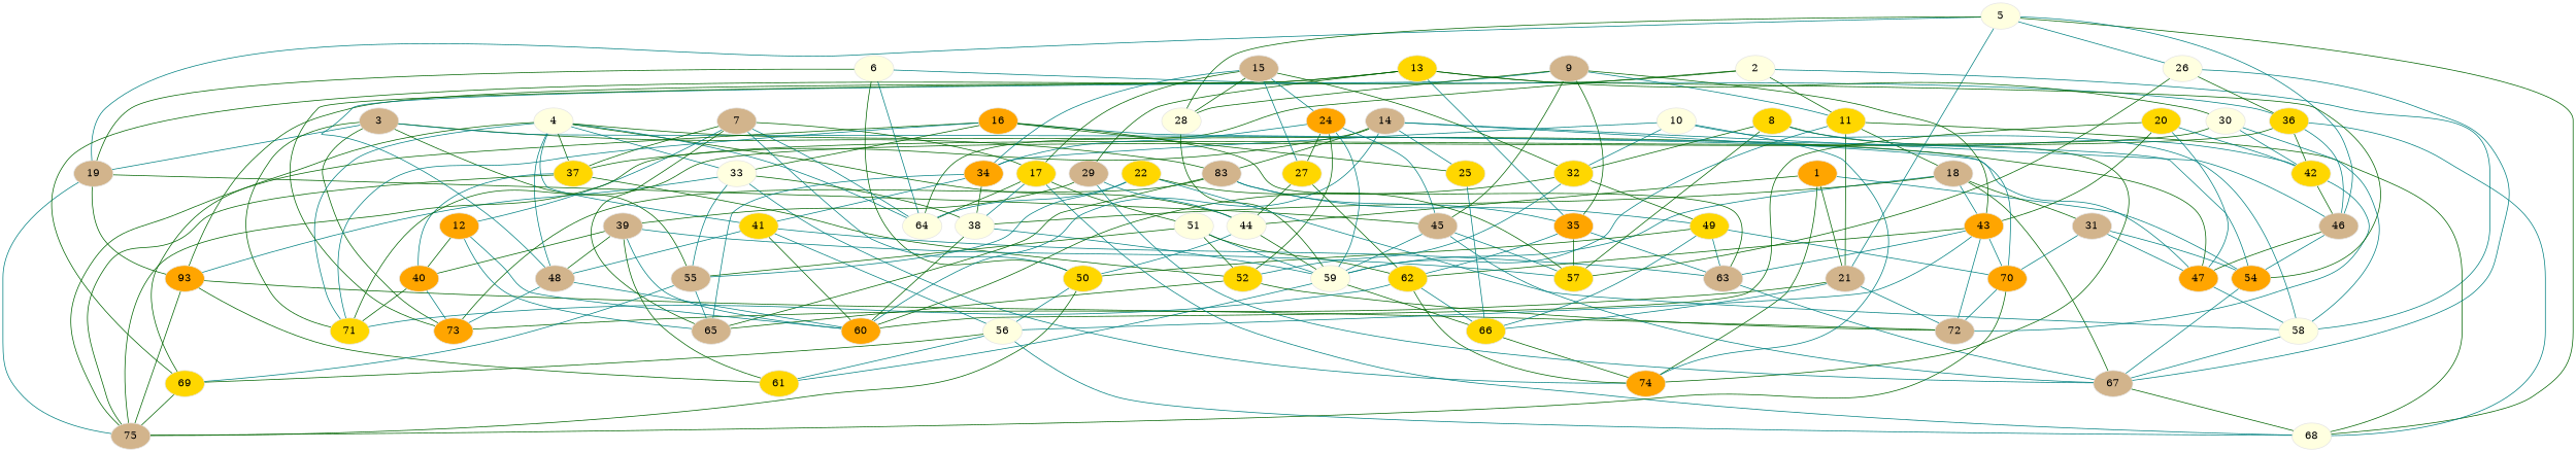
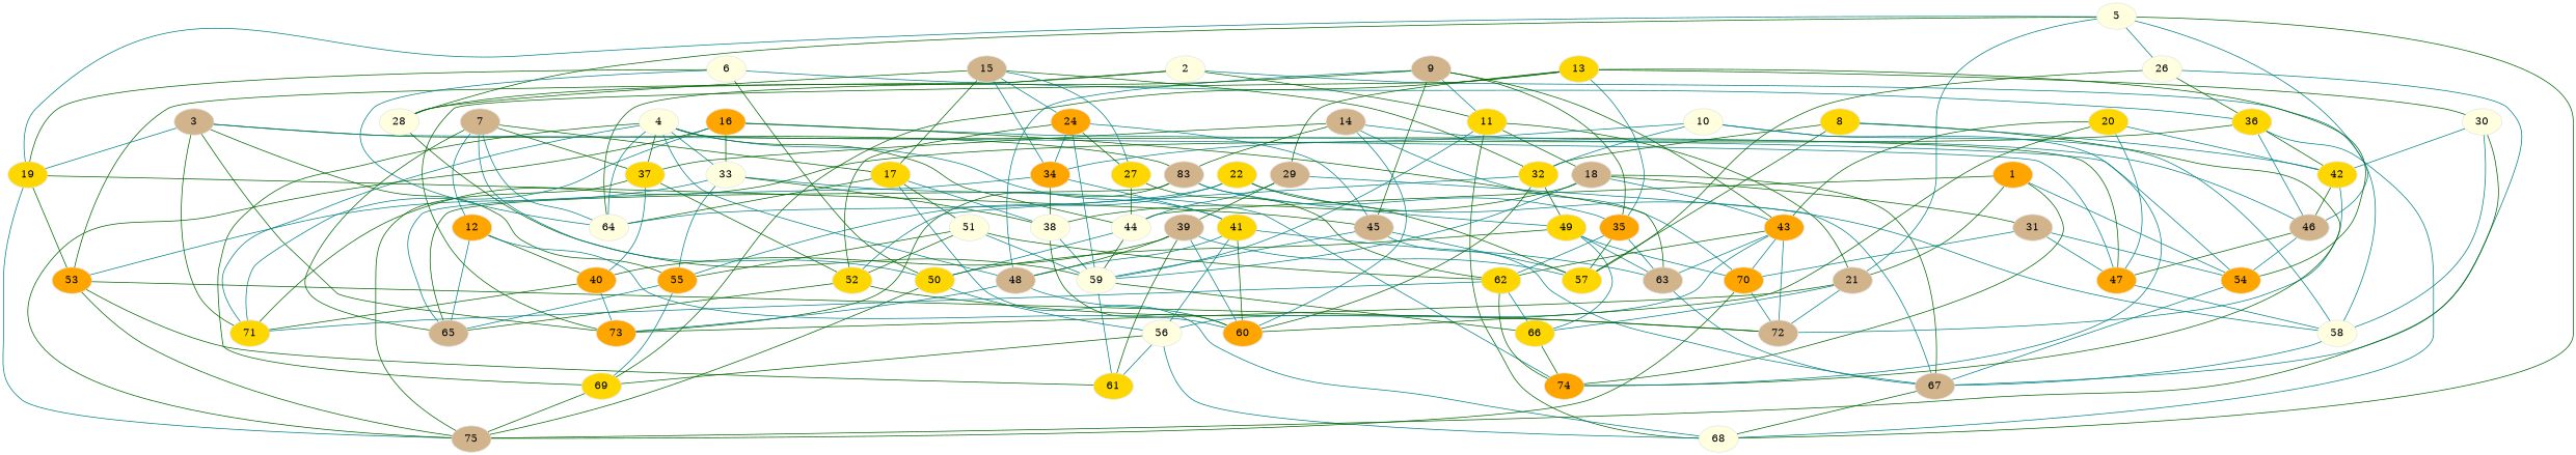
  graph {
    node [color=gray90 fillcolor=gold style=filled]
    edge [color=teal weight=1.0]
    1 [fillcolor=orange]
    21 [fillcolor=tan]
    44 [fillcolor=lightyellow]
    54 [fillcolor=orange]
    74 [fillcolor=orange]
    73 [fillcolor=orange]
    66
    72 [fillcolor=tan]
    50
    59 [fillcolor=lightyellow]
    67 [fillcolor=tan]
    2 [fillcolor=lightyellow]
    11
-   53 [fillcolor=orange label=93]
+   53 [fillcolor=orange]
    58 [fillcolor=lightyellow]
    64 [fillcolor=lightyellow]
    68 [fillcolor=lightyellow]
    18 [fillcolor=tan]
    75 [fillcolor=tan]
    61
    3 [fillcolor=tan]
-   19 [fillcolor=tan]
+   19
    n23 [fillcolor=tan label=83]
    47 [fillcolor=orange]
-   55 [fillcolor=tan]
+   55 [fillcolor=orange]
    71
    45 [fillcolor=tan]
    65 [fillcolor=tan]
    35 [fillcolor=orange]
    49
    69
    4 [fillcolor=lightyellow]
    33 [fillcolor=lightyellow]
    37
    41
    48 [fillcolor=tan]
    38 [fillcolor=lightyellow]
    40 [fillcolor=orange]
    52
    60 [fillcolor=orange]
    63 [fillcolor=tan]
    56 [fillcolor=lightyellow]
    5 [fillcolor=lightyellow]
    26 [fillcolor=lightyellow]
    28 [fillcolor=lightyellow]
    46 [fillcolor=tan]
    36
    57
    6 [fillcolor=lightyellow]
    42
    7 [fillcolor=tan]
    12 [fillcolor=orange]
    17
    51 [fillcolor=lightyellow]
    8
    32
    9 [fillcolor=tan]
    43 [fillcolor=orange]
    62
    70 [fillcolor=orange]
    10 [fillcolor=lightyellow]
    34 [fillcolor=orange]
    31 [fillcolor=tan]
    13
    29 [fillcolor=tan]
    30 [fillcolor=lightyellow]
    39 [fillcolor=tan]
    14 [fillcolor=tan]
-   25
    15 [fillcolor=tan]
    24 [fillcolor=orange]
    27
    16 [fillcolor=orange]
    20
    22
    1 -- 21 [color=darkgreen]
    1 -- 44 [color=darkgreen]
    1 -- 54
    1 -- 74 [color=darkgreen]
    21 -- 73 [color=darkgreen]
    21 -- 66
    21 -- 72
    44 -- 50
    44 -- 59 [color=darkgreen]
    54 -- 67
    66 -- 74 [color=darkgreen]
    50 -- 75 [color=darkgreen]
    50 -- 56
    59 -- 66 [color=darkgreen]
    59 -- 61
    67 -- 68 [color=darkgreen]
    2 -- 11 [color=darkgreen]
    2 -- 53 [color=darkgreen]
    2 -- 58
    2 -- 64 [color=darkgreen]
    11 -- 21 [color=darkgreen]
    11 -- 59
    11 -- 68 [color=darkgreen]
    11 -- 18 [color=darkgreen]
    53 -- 72 [color=darkgreen]
    53 -- 75 [color=darkgreen]
    53 -- 61 [color=darkgreen]
    58 -- 67
    18 -- 59
    18 -- 67 [color=darkgreen]
    18 -- 38 [color=darkgreen]
    18 -- 43
    18 -- 31 [color=darkgreen]
    3 -- 73 [color=darkgreen]
    3 -- 19
    3 -- n23 [color=darkgreen]
    3 -- 47
    3 -- 55 [color=darkgreen]
    3 -- 71 [color=darkgreen]
    19 -- 53 [color=darkgreen]
    19 -- 75
    19 -- 45 [color=darkgreen]
    n23 -- 73 [color=darkgreen]
    n23 -- 65 [color=darkgreen]
    n23 -- 35
    n23 -- 49
    47 -- 58
    55 -- 65
    55 -- 69
    45 -- 59
    45 -- 67
    45 -- 57
    35 -- 63
    35 -- 57 [color=darkgreen]
    35 -- 62
    49 -- 66
    49 -- 50 [color=darkgreen]
    49 -- 63
    49 -- 70
    69 -- 75 [color=darkgreen]
    4 -- 44 [color=darkgreen]
    4 -- 64
    4 -- 47 [color=darkgreen]
    4 -- 71
    4 -- 69 [color=darkgreen weight=2.0]
    4 -- 33
    4 -- 37 [color=darkgreen]
    4 -- 41
    4 -- 48
    33 -- 74
    33 -- 53
    33 -- 55
    33 -- 38 [color=darkgreen]
    37 -- 75 [color=darkgreen]
    37 -- 40
    37 -- 52 [color=darkgreen]
    41 -- 48
    41 -- 60 [color=darkgreen]
    41 -- 63
    41 -- 56
    48 -- 73
    48 -- 60
    38 -- 59
    38 -- 60 [color=darkgreen]
    40 -- 73
    40 -- 71 [color=darkgreen]
    52 -- 72 [color=darkgreen]
    52 -- 65 [color=darkgreen]
    63 -- 67
    56 -- 68
    56 -- 61
    56 -- 69 [color=darkgreen]
    5 -- 21
    5 -- 68 [color=darkgreen]
    5 -- 19
    5 -- 26
    5 -- 28 [color=darkgreen]
    5 -- 46
    26 -- 67
    26 -- 36 [color=darkgreen]
    26 -- 57 [color=darkgreen]
    28 -- 59 [color=darkgreen]
    46 -- 54
    46 -- 47 [color=darkgreen]
    36 -- 68
    36 -- 71 [color=darkgreen]
    36 -- 46
    36 -- 42 [color=darkgreen]
    6 -- 50 [color=darkgreen]
    6 -- 64
    6 -- 19 [color=darkgreen]
    6 -- 36
    42 -- 72
    42 -- 46 [color=darkgreen]
    7 -- 50
    7 -- 64
    7 -- 65 [color=darkgreen]
    7 -- 37 [color=darkgreen]
    7 -- 12
    7 -- 17 [color=darkgreen]
    12 -- 65
    12 -- 40 [color=darkgreen]
    12 -- 60
    17 -- 64 [color=darkgreen]
    17 -- 68
    17 -- 38
    17 -- 51 [color=darkgreen]
    51 -- 59
    51 -- 55 [color=darkgreen]
    51 -- 52 [color=darkgreen]
    51 -- 62 [color=darkgreen weight=2.0]
    8 -- 74 [color=darkgreen]
    8 -- 57 [color=darkgreen]
    8 -- 42
    8 -- 32 [color=darkgreen]
    32 -- 49 [color=darkgreen]
    32 -- 52
    32 -- 60 [color=darkgreen]
    9 -- 11
    9 -- 45 [color=darkgreen]
    9 -- 35 [color=darkgreen]
    9 -- 48
    9 -- 28 [color=darkgreen]
    9 -- 43 [color=darkgreen]
    43 -- 72
    43 -- 63
    43 -- 56
    43 -- 62 [color=darkgreen]
    43 -- 70
    62 -- 74 [color=darkgreen]
    62 -- 66
    62 -- 71
    70 -- 72
    70 -- 75 [color=darkgreen]
    10 -- 74
    10 -- 58
    10 -- 32
    10 -- 34
    34 -- 65
    34 -- 41
    34 -- 38 [color=darkgreen]
    31 -- 54
    31 -- 47
    31 -- 70
    13 -- 54 [color=darkgreen]
    13 -- 73 [color=darkgreen]
    13 -- 35
    13 -- 69 [color=darkgreen]
    13 -- 29 [color=darkgreen]
    13 -- 30 [color=darkgreen]
    29 -- 44
    29 -- 67
    29 -- 39 [color=darkgreen]
    30 -- 58
    30 -- 75 [color=darkgreen]
    30 -- 42
    39 -- 61 [color=darkgreen]
    39 -- 48 [color=darkgreen]
    39 -- 40 [color=darkgreen]
    39 -- 60
    39 -- 57
    14 -- n23 [color=darkgreen]
    14 -- 37 [color=darkgreen]
    14 -- 60
    14 -- 46
    14 -- 70
-   14 -- 25
-   25 -- 66
    15 -- 28 [color=darkgreen]
    15 -- 17 [color=darkgreen]
    15 -- 32 [color=darkgreen]
    15 -- 34
    15 -- 24
    15 -- 27
    24 -- 59
    24 -- 45
    24 -- 52 [color=darkgreen]
    24 -- 34
    24 -- 27 [color=darkgreen]
    27 -- 44 [color=darkgreen]
    27 -- 62 [color=darkgreen]
    16 -- 54
    16 -- 75 [color=darkgreen]
    16 -- 71
    16 -- 33 [color=darkgreen]
    16 -- 63 [color=darkgreen]
-   16 -- 25 [color=darkgreen]
    20 -- 47
    20 -- 60 [color=darkgreen]
    20 -- 42
    20 -- 43 [color=darkgreen]
    22 -- 58
    22 -- 64
    22 -- 55
    22 -- 57 [color=darkgreen]
  }
